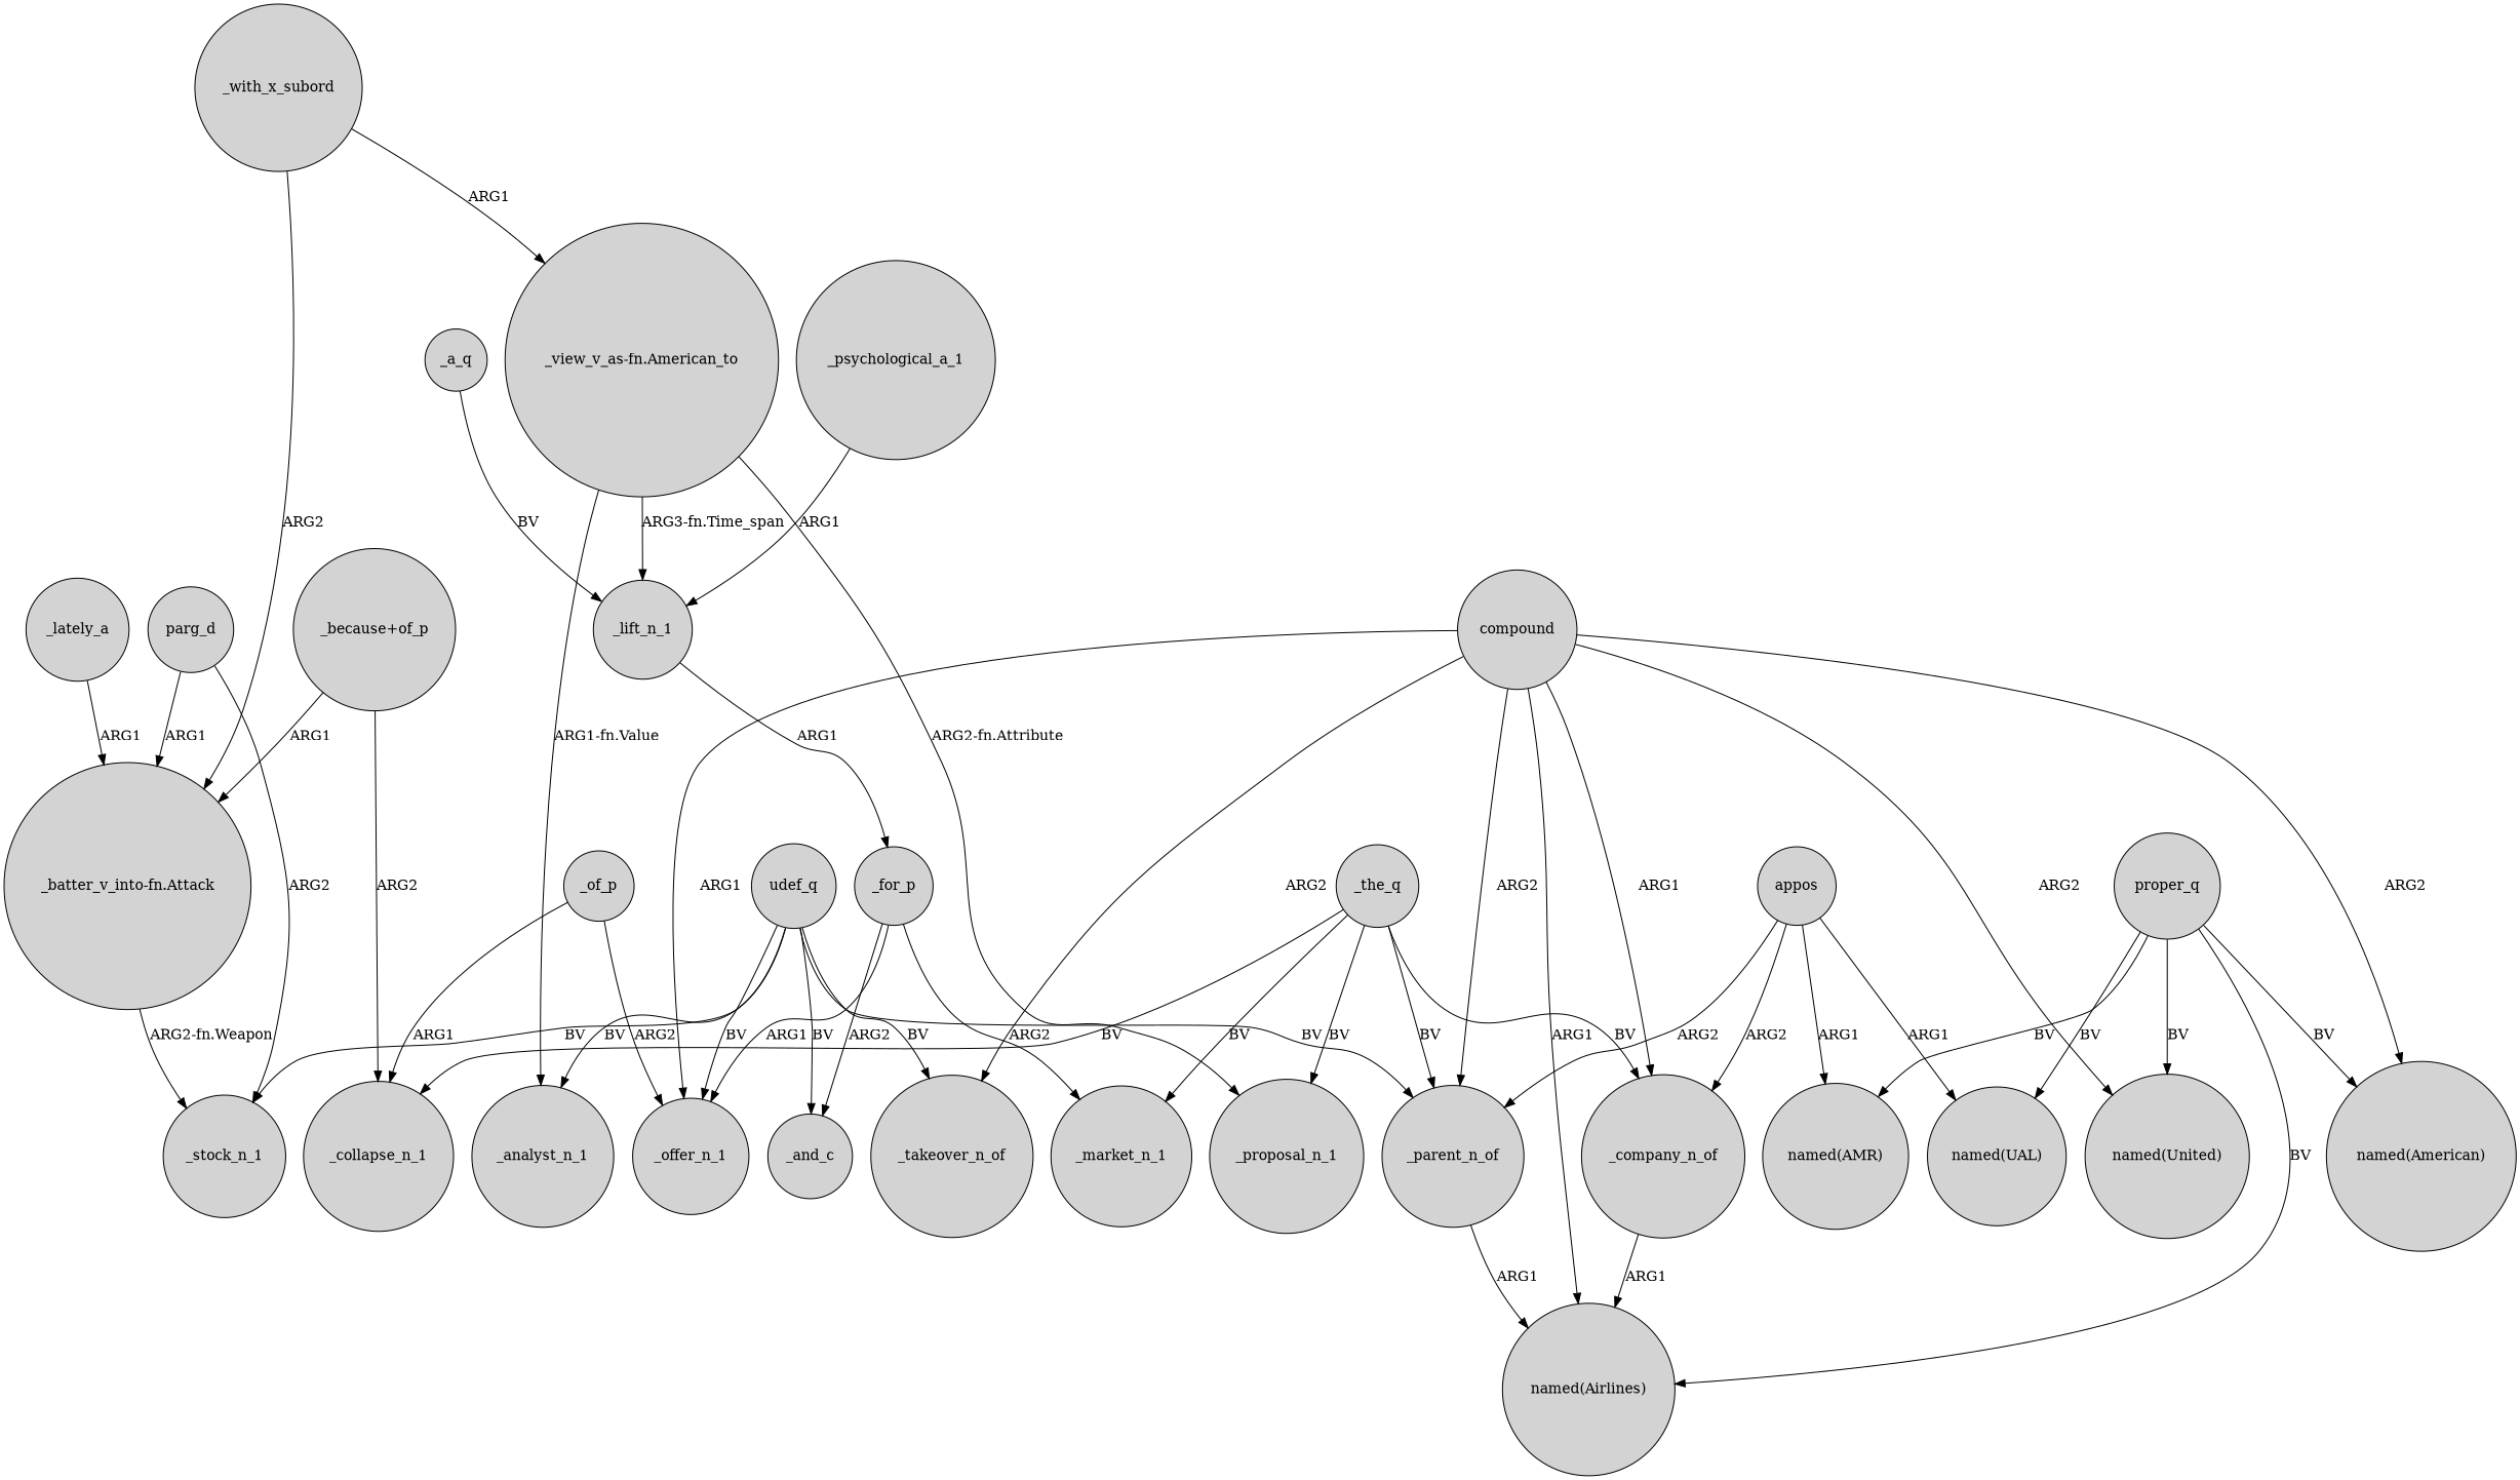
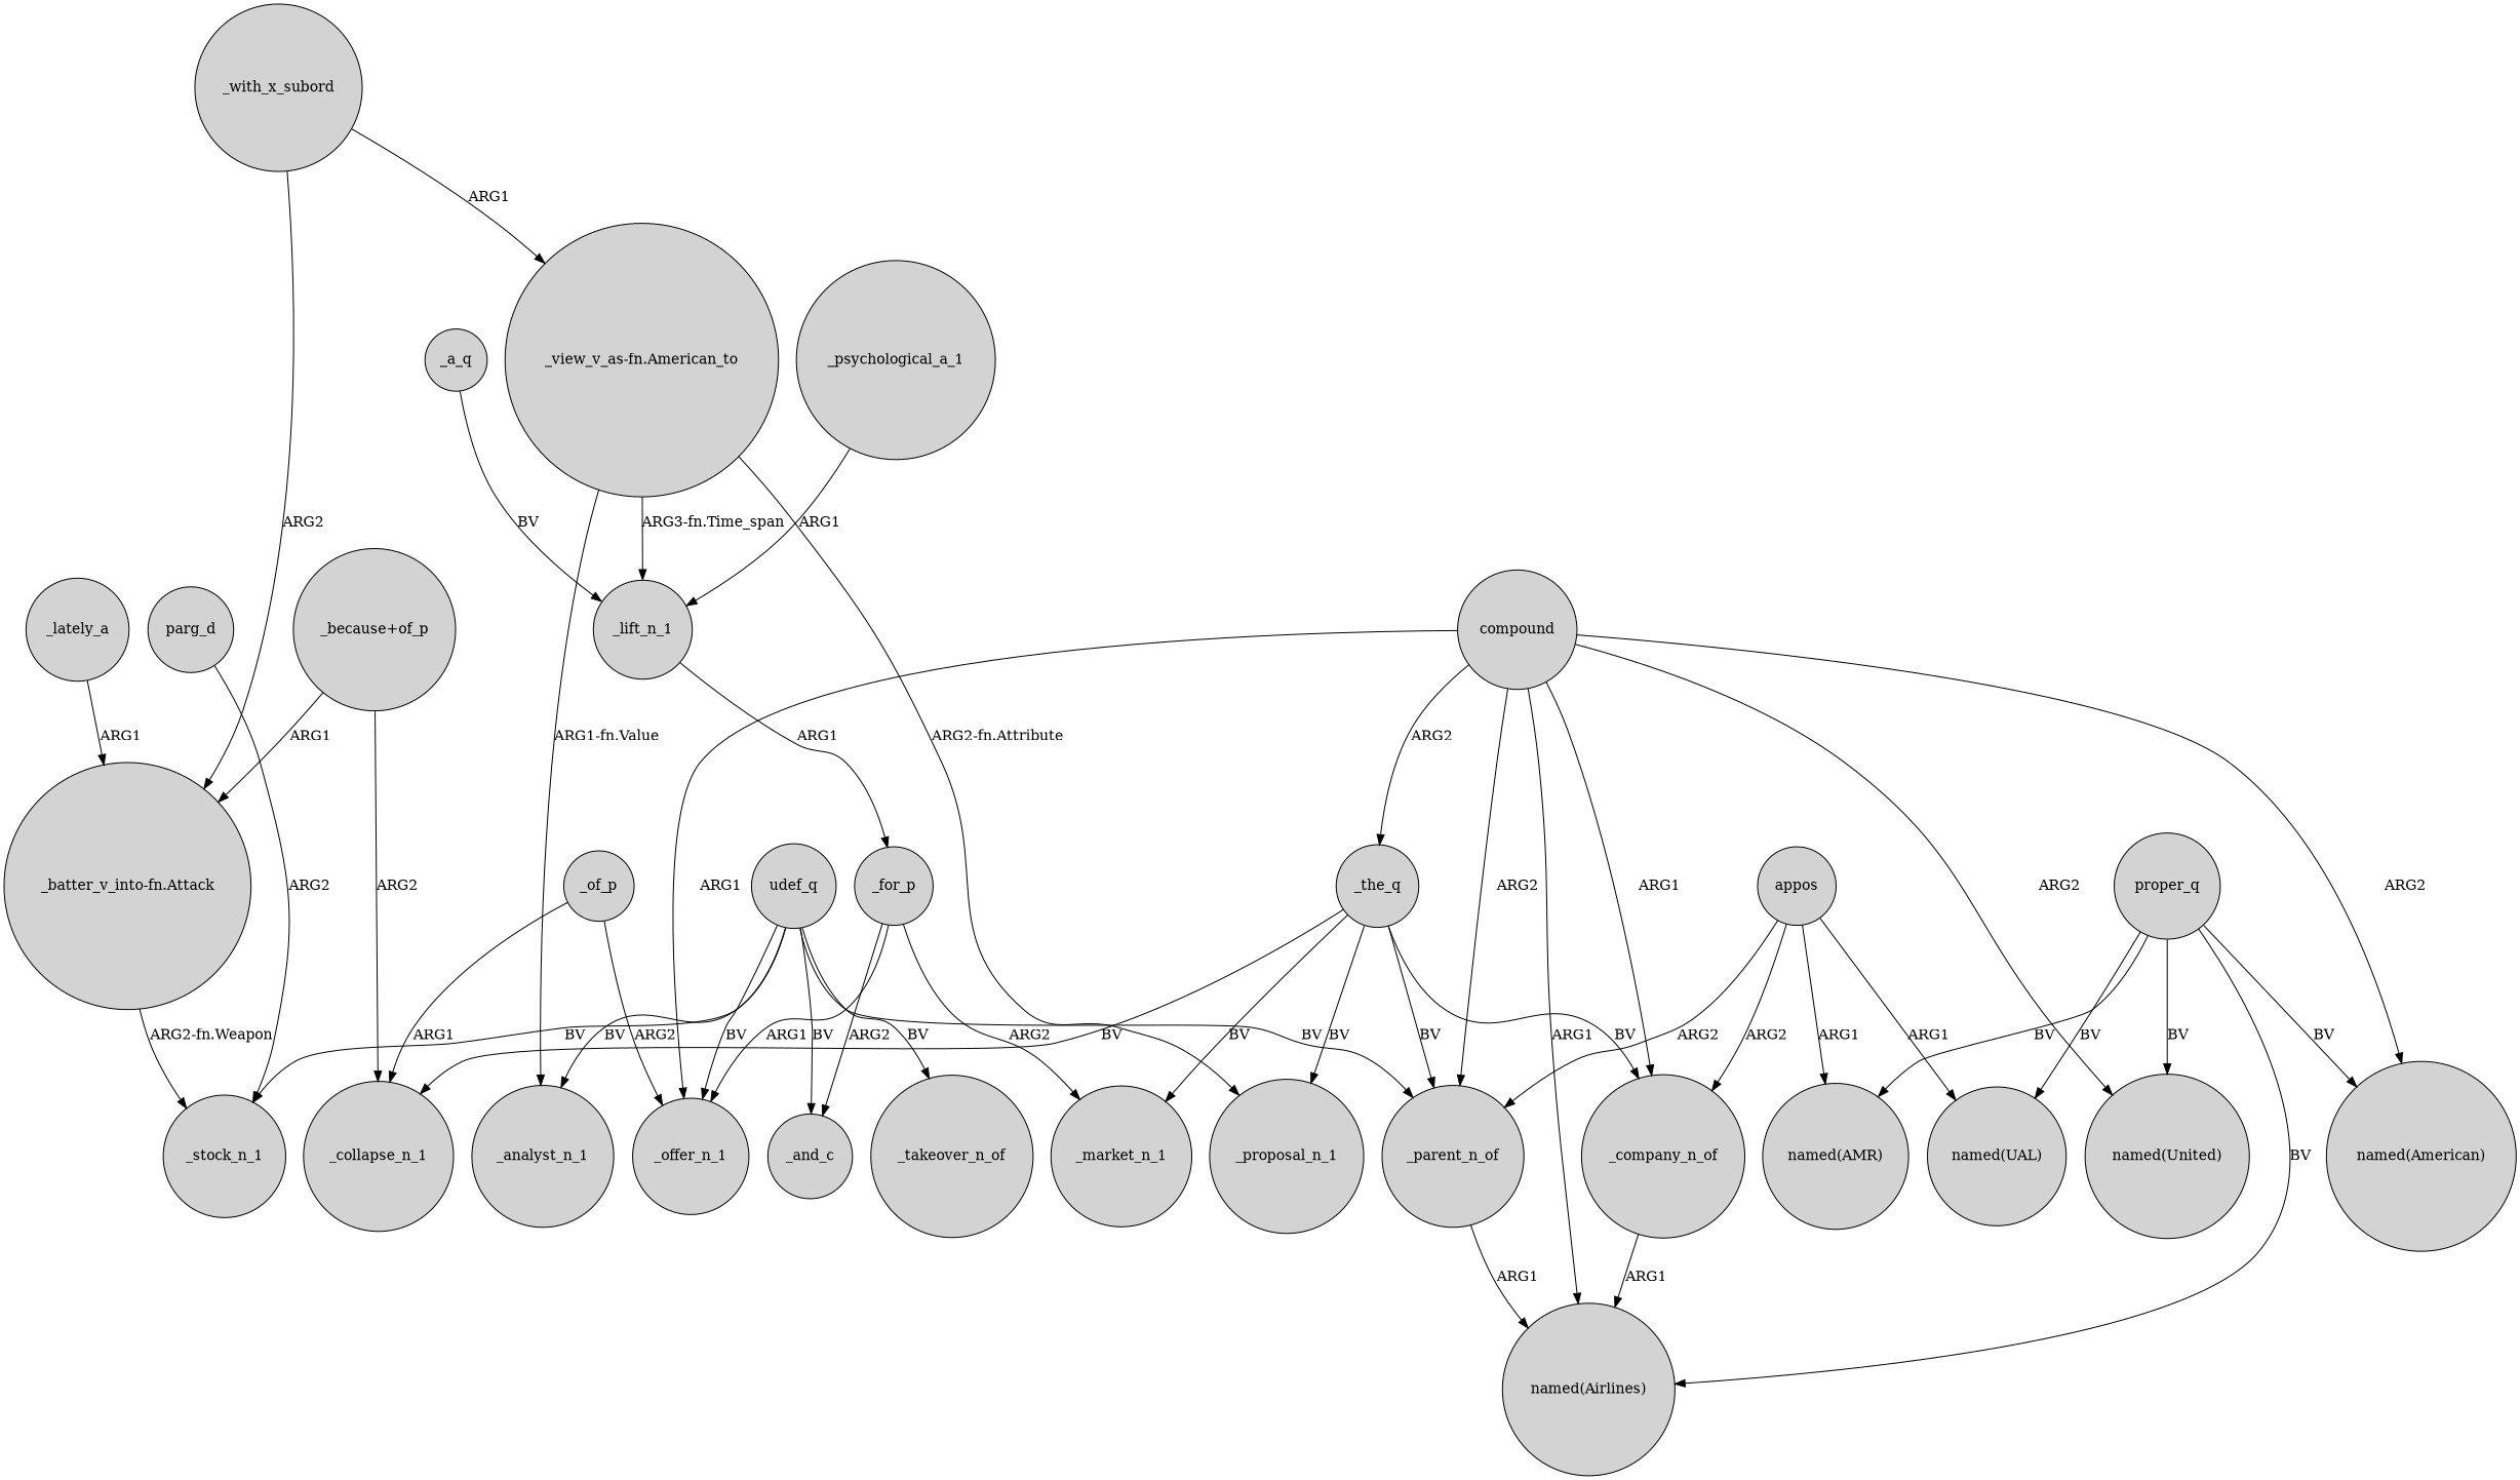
  digraph {
    node [shape=circle style=filled]
    "_because+of_p"
    "_batter_v_into-fn.Attack"
    _collapse_n_1
    _stock_n_1
    _with_x_subord
    n6 [label="_view_v_as-fn.American_to"]
    _lift_n_1
    _analyst_n_1
    _proposal_n_1
    _for_p
    _parent_n_of
    "named(Airlines)"
    compound
    _offer_n_1
    "named(United)"
    _company_n_of
    _takeover_n_of
    "named(American)"
    _market_n_1
    _and_c
    udef_q
    _the_q
    _lately_a
    _of_p
    _a_q
    proper_q
    "named(AMR)"
    "named(UAL)"
    parg_d
    appos
    _psychological_a_1
    "_because+of_p" -> "_batter_v_into-fn.Attack" [label=ARG1]
    "_because+of_p" -> _collapse_n_1 [label=ARG2]
    "_batter_v_into-fn.Attack" -> _stock_n_1 [label="ARG2-fn.Weapon"]
    _with_x_subord -> "_batter_v_into-fn.Attack" [label=ARG2]
    _with_x_subord -> n6 [label=ARG1]
    n6 -> _lift_n_1 [label="ARG3-fn.Time_span"]
    n6 -> _analyst_n_1 [label="ARG1-fn.Value"]
    n6 -> _proposal_n_1 [label="ARG2-fn.Attribute"]
    _lift_n_1 -> _for_p [label=ARG1]
    _for_p -> _offer_n_1 [label=ARG1]
    _for_p -> _market_n_1 [label=ARG2]
    _for_p -> _and_c [label=ARG2]
    _parent_n_of -> "named(Airlines)" [label=ARG1]
    compound -> _parent_n_of [label=ARG2]
    compound -> "named(Airlines)" [label=ARG1]
    compound -> _offer_n_1 [label=ARG1]
    compound -> "named(United)" [label=ARG2]
    compound -> _company_n_of [label=ARG1]
-   compound -> _takeover_n_of [label=ARG2]
+   compound -> _the_q [label=ARG2]
    compound -> "named(American)" [label=ARG2]
    _company_n_of -> "named(Airlines)" [label=ARG1]
    udef_q -> _stock_n_1 [label=BV]
    udef_q -> _analyst_n_1 [label=BV]
    udef_q -> _parent_n_of [label=BV]
    udef_q -> _offer_n_1 [label=BV]
    udef_q -> _takeover_n_of [label=BV]
    udef_q -> _and_c [label=BV]
    _the_q -> _collapse_n_1 [label=BV]
    _the_q -> _proposal_n_1 [label=BV]
    _the_q -> _parent_n_of [label=BV]
    _the_q -> _company_n_of [label=BV]
    _the_q -> _market_n_1 [label=BV]
    _lately_a -> "_batter_v_into-fn.Attack" [label=ARG1]
    _of_p -> _collapse_n_1 [label=ARG1]
    _of_p -> _offer_n_1 [label=ARG2]
    _a_q -> _lift_n_1 [label=BV]
    proper_q -> "named(Airlines)" [label=BV]
    proper_q -> "named(United)" [label=BV]
    proper_q -> "named(American)" [label=BV]
    proper_q -> "named(AMR)" [label=BV]
    proper_q -> "named(UAL)" [label=BV]
-   parg_d -> "_batter_v_into-fn.Attack" [label=ARG1]
    parg_d -> _stock_n_1 [label=ARG2]
    appos -> _parent_n_of [label=ARG2]
    appos -> _company_n_of [label=ARG2]
    appos -> "named(AMR)" [label=ARG1]
    appos -> "named(UAL)" [label=ARG1]
    _psychological_a_1 -> _lift_n_1 [label=ARG1]
  }
